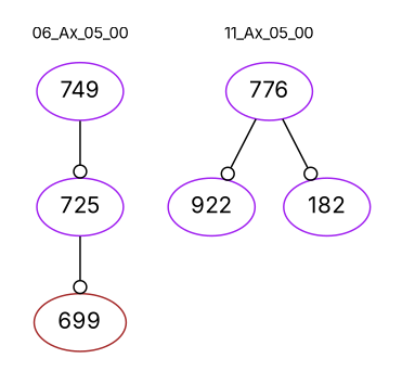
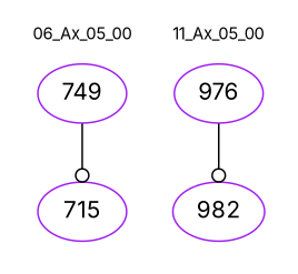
  digraph {
    fontname=Inter
    node [color=purple fontname=Inter]
    edge [arrowhead=odot color=black fontname=Inter]
-   n1 [label=725]
-   n2 [color=brown label=699]
+   n1 [label=715]
    n3 [label=749]
-   n4 [label=776]
-   n5 [label=922]
-   n6 [label=182]
+   n4 [label=976]
+   n6 [label=982]
    subgraph cluster_1 {
      color=white
      fontsize=10
      label="06_Ax_05_00"
      n1
-     n2
      n3
    }
    subgraph cluster_2 {
      color=white
      fontsize=10
      label="11_Ax_05_00"
      n4
-     n5
      n6
    }
-   n1 -> n2
    n3 -> n1
-   n4 -> n5
    n4 -> n6
  }
